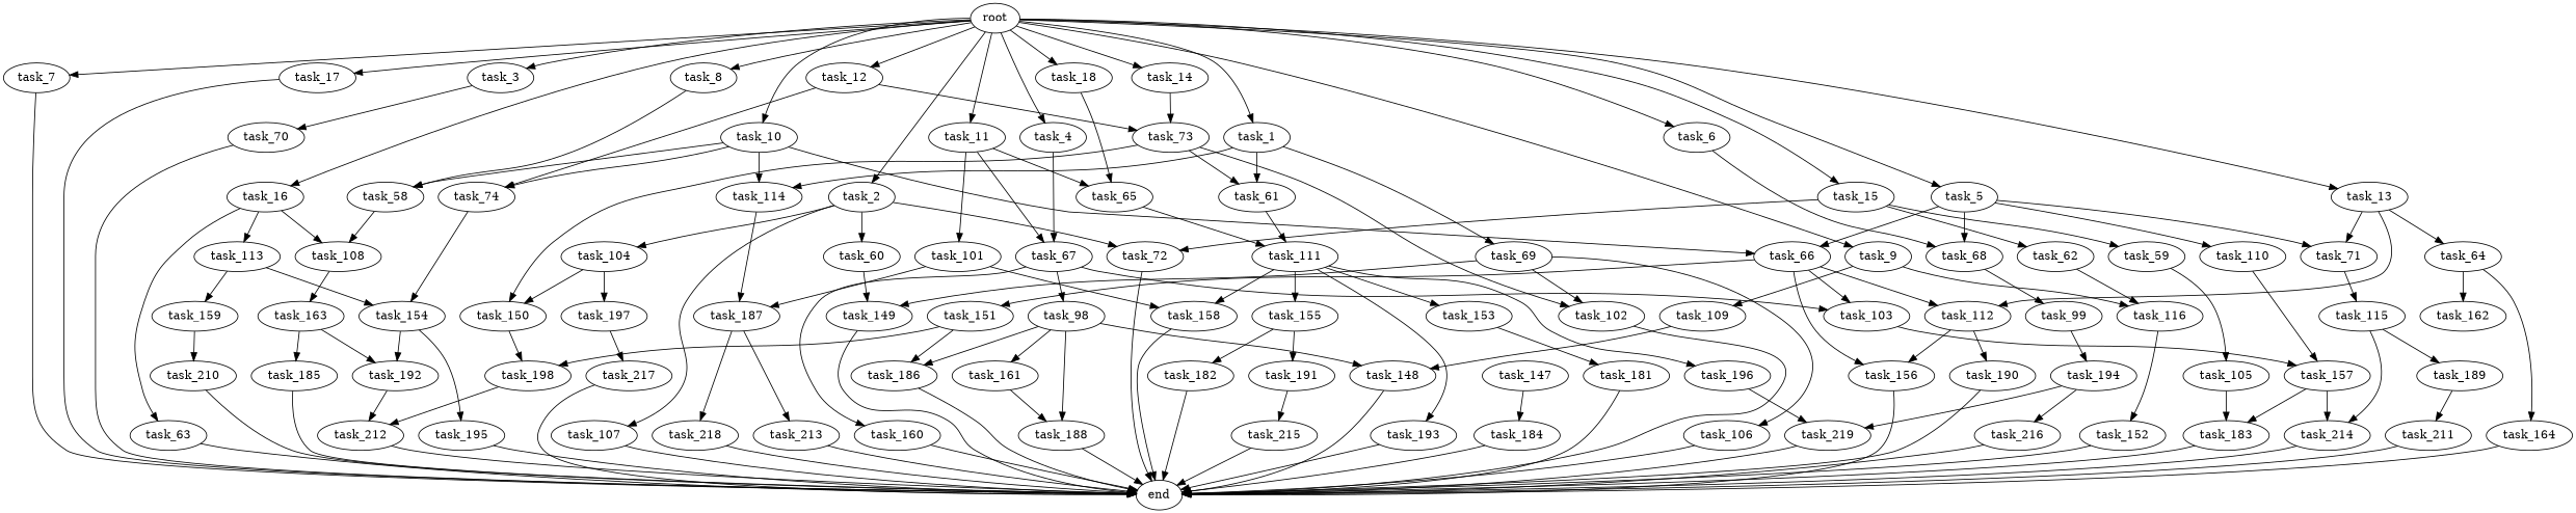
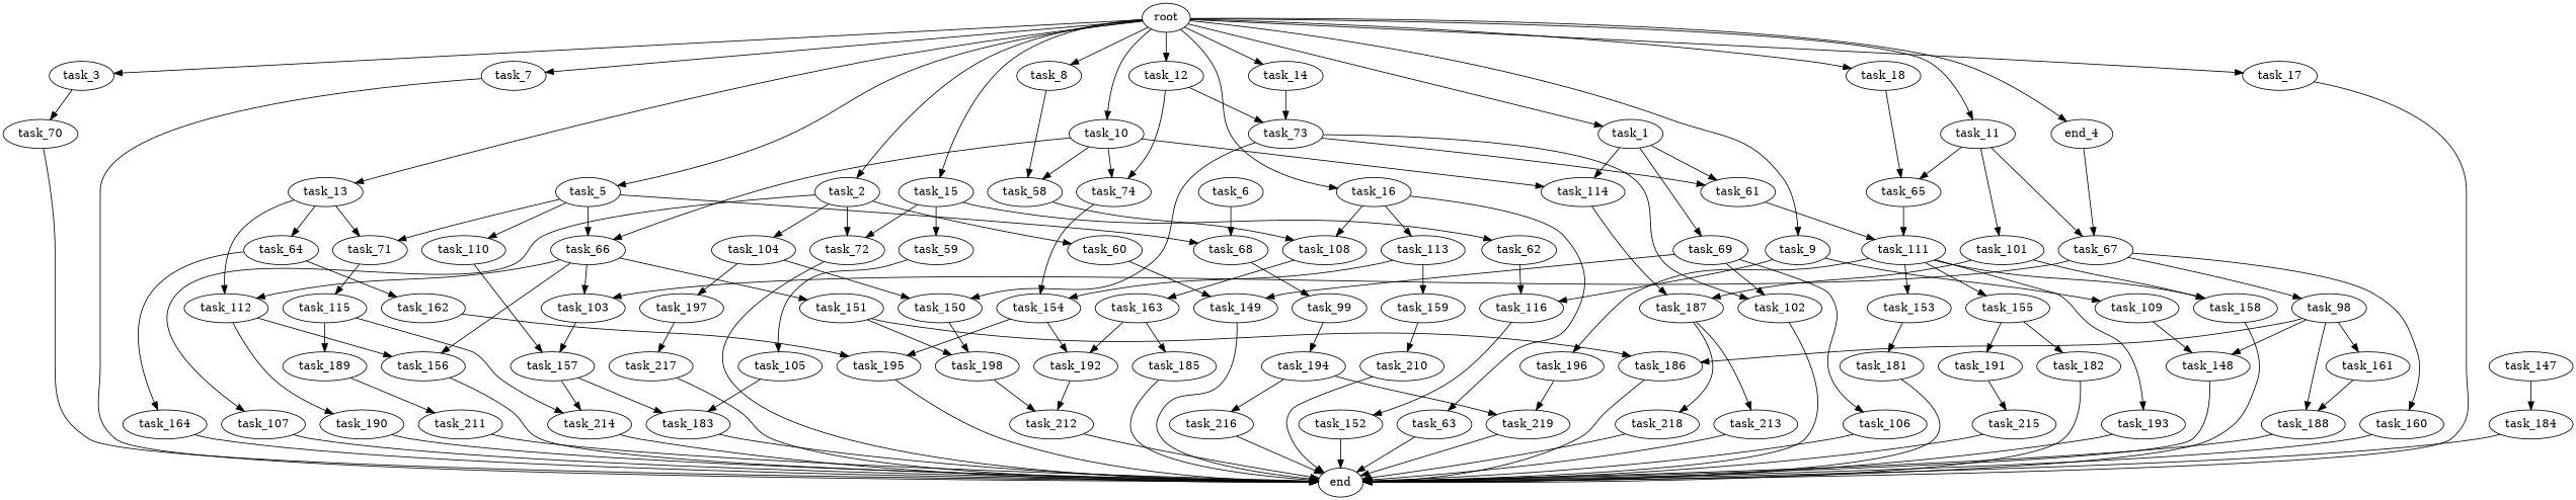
  digraph {
    root
    task_1
    task_2
    task_3
-   task_4
+   task_4 [label=end_4]
    task_5
    task_6
    task_7
    task_8
    task_9
    task_10
    task_11
    task_12
    task_13
    task_14
    task_15
    task_16
    task_17
    task_18
    task_61
    task_69
    task_114
    task_60
    task_72
    task_104
    task_107
    task_70
    task_67
    task_66
    task_68
    task_71
    task_110
    end
    task_58
    task_109
    task_116
    task_74
    task_65
    task_101
    task_73
    task_64
    task_112
    task_59
    task_62
    task_63
    task_108
    task_113
    task_111
    task_149
    task_102
    task_106
    task_187
    task_150
    task_197
    task_103
    task_98
    task_160
    task_151
    task_156
    task_99
    task_115
    task_157
    task_148
    task_152
    task_154
    task_158
    task_162
    task_164
    task_190
    task_105
    task_163
    task_159
    task_183
    task_153
    task_155
    task_193
    task_196
    task_195
    task_186
    task_198
    task_161
    task_188
    task_194
    task_189
    task_214
    task_192
    task_216
    task_219
    task_147
    task_184
    task_213
    task_218
    task_217
    task_185
    task_181
    task_182
    task_191
    task_210
    task_211
    task_212
    task_215
    root -> task_1
    root -> task_2
    root -> task_3
    root -> task_4
    root -> task_5
-   root -> task_6
    root -> task_7
    root -> task_8
    root -> task_9
    root -> task_10
    root -> task_11
    root -> task_12
    root -> task_13
    root -> task_14
    root -> task_15
    root -> task_16
    root -> task_17
    root -> task_18
    task_1 -> task_61
    task_1 -> task_69
    task_1 -> task_114
    task_2 -> task_60
    task_2 -> task_72
    task_2 -> task_104
    task_2 -> task_107
    task_3 -> task_70
    task_4 -> task_67
    task_5 -> task_66
    task_5 -> task_68
    task_5 -> task_71
    task_5 -> task_110
    task_6 -> task_68
    task_7 -> end
    task_8 -> task_58
    task_9 -> task_109
    task_9 -> task_116
    task_10 -> task_114
    task_10 -> task_66
    task_10 -> task_58
    task_10 -> task_74
    task_11 -> task_67
    task_11 -> task_65
    task_11 -> task_101
    task_12 -> task_74
    task_12 -> task_73
    task_13 -> task_71
    task_13 -> task_64
    task_13 -> task_112
    task_14 -> task_73
    task_15 -> task_72
    task_15 -> task_59
    task_15 -> task_62
    task_16 -> task_63
    task_16 -> task_108
    task_16 -> task_113
    task_17 -> end
    task_18 -> task_65
    task_61 -> task_111
    task_69 -> task_149
    task_69 -> task_102
    task_69 -> task_106
    task_114 -> task_187
    task_60 -> task_149
    task_72 -> end
    task_104 -> task_150
    task_104 -> task_197
    task_107 -> end
    task_70 -> end
    task_67 -> task_103
    task_67 -> task_98
    task_67 -> task_160
    task_66 -> task_112
    task_66 -> task_103
    task_66 -> task_151
    task_66 -> task_156
    task_68 -> task_99
    task_71 -> task_115
    task_110 -> task_157
    task_58 -> task_108
    task_109 -> task_148
    task_116 -> task_152
    task_74 -> task_154
    task_65 -> task_111
    task_101 -> task_187
    task_101 -> task_158
    task_73 -> task_61
    task_73 -> task_102
    task_73 -> task_150
    task_64 -> task_162
    task_64 -> task_164
    task_112 -> task_156
    task_112 -> task_190
    task_59 -> task_105
    task_62 -> task_116
    task_63 -> end
    task_108 -> task_163
    task_113 -> task_154
    task_113 -> task_159
    task_111 -> task_158
    task_111 -> task_153
    task_111 -> task_155
    task_111 -> task_193
    task_111 -> task_196
    task_149 -> end
    task_102 -> end
    task_106 -> end
    task_187 -> task_213
    task_187 -> task_218
    task_150 -> task_198
    task_197 -> task_217
    task_103 -> task_157
    task_98 -> task_148
    task_98 -> task_186
    task_98 -> task_161
    task_98 -> task_188
    task_160 -> end
    task_151 -> task_186
    task_151 -> task_198
    task_156 -> end
    task_99 -> task_194
    task_115 -> task_189
    task_115 -> task_214
    task_157 -> task_183
    task_157 -> task_214
    task_148 -> end
    task_152 -> end
    task_154 -> task_195
    task_154 -> task_192
    task_158 -> end
+   task_162 -> task_195
    task_164 -> end
    task_190 -> end
    task_105 -> task_183
    task_163 -> task_192
    task_163 -> task_185
    task_159 -> task_210
    task_183 -> end
    task_153 -> task_181
    task_155 -> task_182
    task_155 -> task_191
    task_193 -> end
    task_196 -> task_219
    task_195 -> end
    task_186 -> end
    task_198 -> task_212
    task_161 -> task_188
    task_188 -> end
    task_194 -> task_216
    task_194 -> task_219
    task_189 -> task_211
    task_214 -> end
    task_192 -> task_212
    task_216 -> end
    task_219 -> end
    task_147 -> task_184
    task_184 -> end
    task_213 -> end
    task_218 -> end
    task_217 -> end
    task_185 -> end
    task_181 -> end
    task_182 -> end
    task_191 -> task_215
    task_210 -> end
    task_211 -> end
    task_212 -> end
    task_215 -> end
  }
